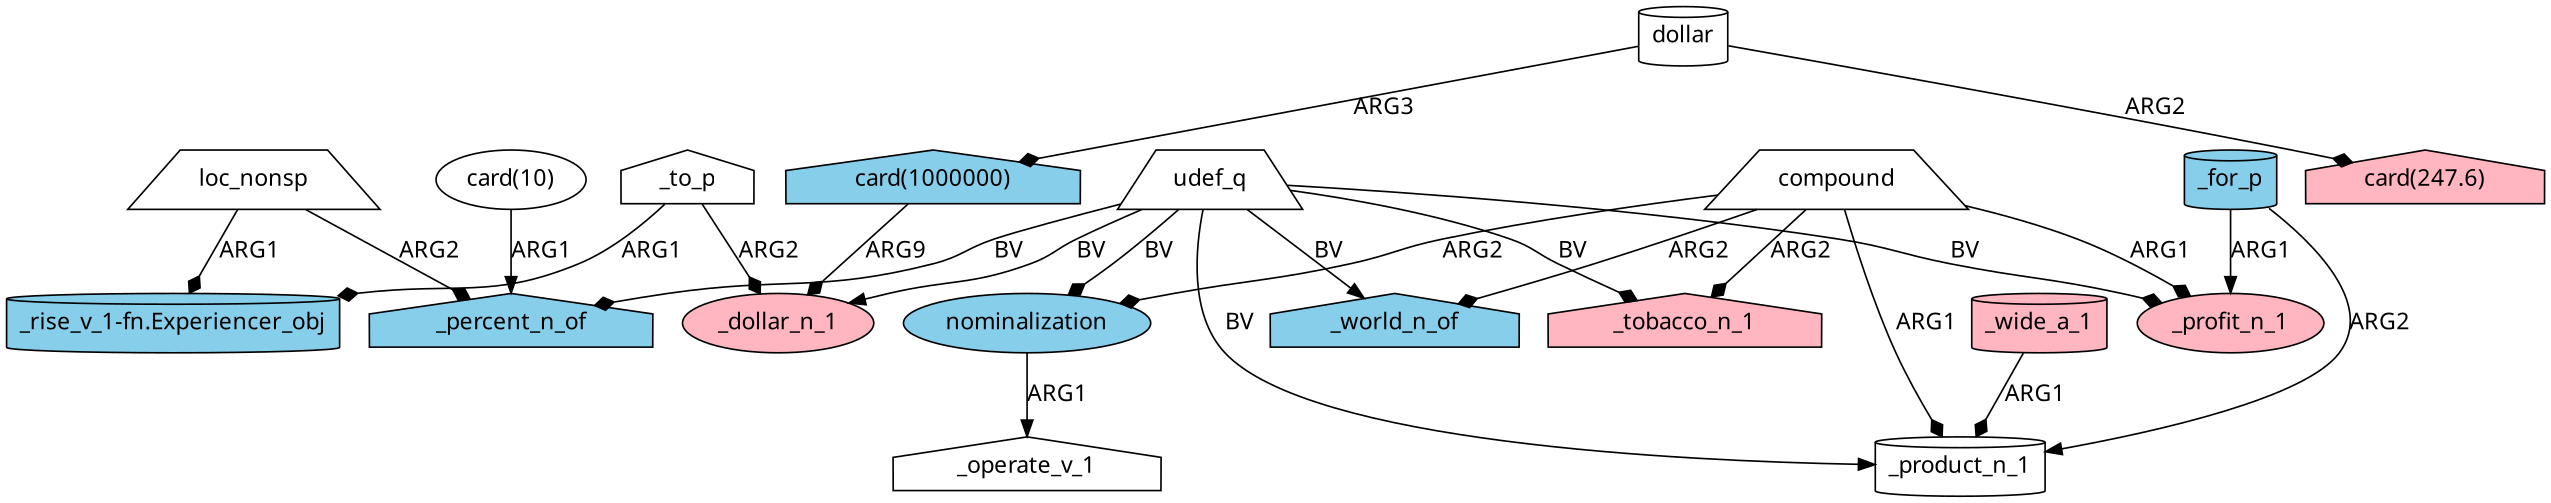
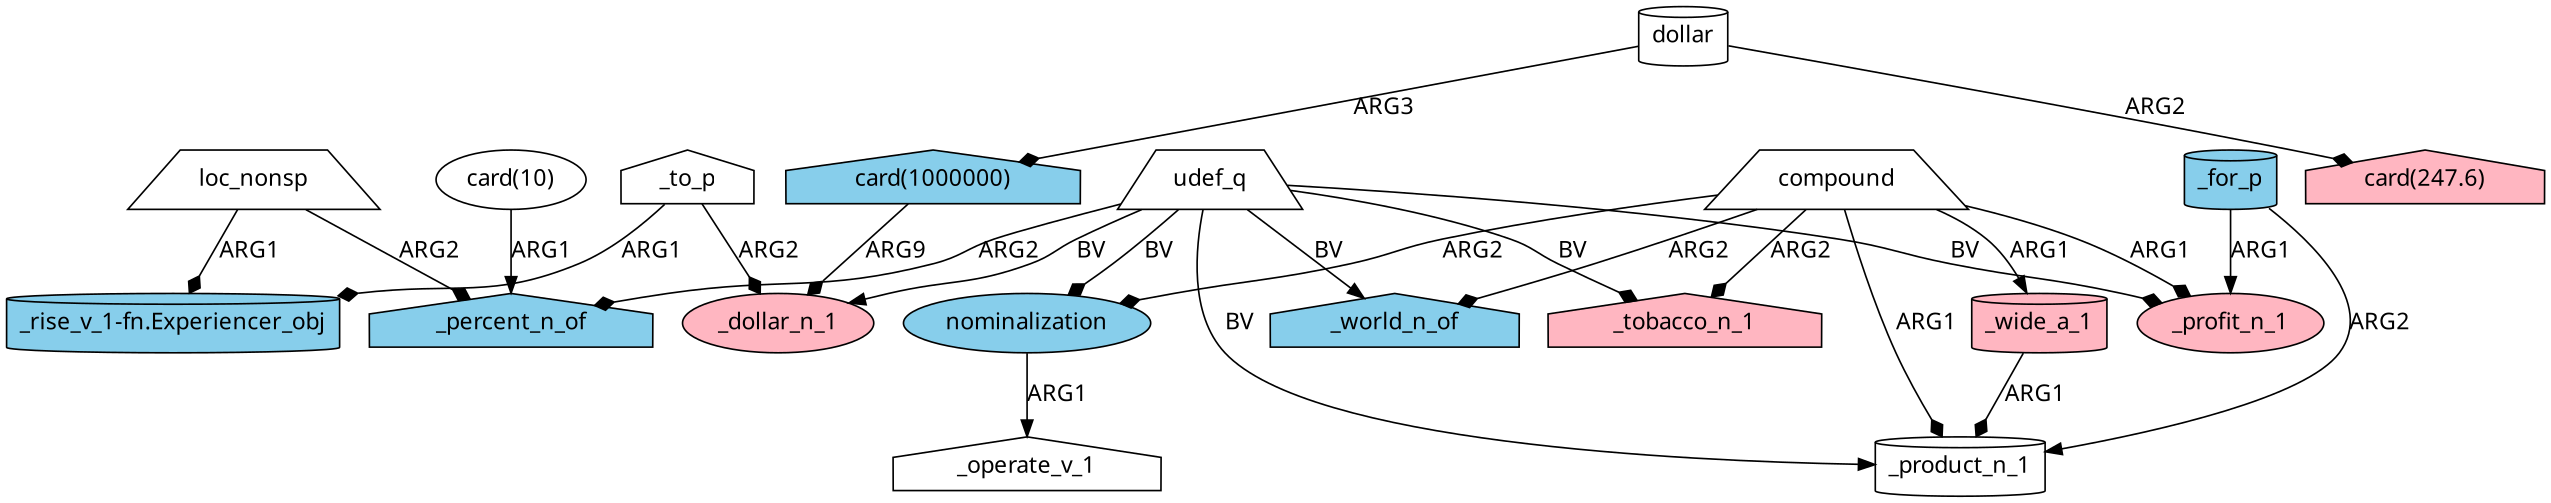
  digraph {
    fontname="Noto Sans"
    node [fillcolor=white fontname="Noto Sans" shape=house style=filled]
    edge [arrowhead=diamond fontname="Noto Sans"]
    loc_nonsp [shape=trapezium]
    "_rise_v_1-fn.Experiencer_obj" [fillcolor=skyblue shape=cylinder]
    _percent_n_of [fillcolor=skyblue]
    _profit_n_1 [fillcolor=lightpink shape=ellipse]
    udef_q [shape=trapezium]
    _world_n_of [fillcolor=skyblue]
    _tobacco_n_1 [fillcolor=lightpink]
    _product_n_1 [shape=cylinder]
    nominalization [fillcolor=skyblue shape=ellipse]
    _dollar_n_1 [fillcolor=lightpink shape=ellipse]
    _operate_v_1
    compound [shape=trapezium]
    _wide_a_1 [fillcolor=lightpink shape=cylinder]
    _for_p [fillcolor=skyblue shape=cylinder]
    n15 [label=dollar shape=cylinder]
    "card(1000000)" [fillcolor=skyblue]
    "card(247.6)" [fillcolor=lightpink]
    _to_p
    "card(10)" [shape=ellipse]
    loc_nonsp -> "_rise_v_1-fn.Experiencer_obj" [label=ARG1]
    loc_nonsp -> _percent_n_of [label=ARG2]
-   udef_q -> _percent_n_of [label=BV]
+   udef_q -> _percent_n_of [label=ARG2]
    udef_q -> _profit_n_1 [label=BV]
    udef_q -> _world_n_of [arrowhead=normal label=BV]
    udef_q -> _tobacco_n_1 [label=BV]
    udef_q -> _product_n_1 [arrowhead=normal label=BV]
    udef_q -> nominalization [label=BV]
    udef_q -> _dollar_n_1 [arrowhead=normal label=BV]
    nominalization -> _operate_v_1 [arrowhead=normal label=ARG1]
    compound -> _profit_n_1 [label=ARG1]
    compound -> _world_n_of [label=ARG2]
    compound -> _tobacco_n_1 [label=ARG2]
    compound -> _product_n_1 [label=ARG1]
    compound -> nominalization [label=ARG2]
+   compound -> _wide_a_1 [arrowhead=normal label=ARG1]
    _wide_a_1 -> _product_n_1 [label=ARG1]
    _for_p -> _profit_n_1 [arrowhead=normal label=ARG1]
    _for_p -> _product_n_1 [arrowhead=normal label=ARG2]
    n15 -> "card(1000000)" [label=ARG3]
    n15 -> "card(247.6)" [label=ARG2]
    "card(1000000)" -> _dollar_n_1 [label=ARG9]
    _to_p -> "_rise_v_1-fn.Experiencer_obj" [label=ARG1]
    _to_p -> _dollar_n_1 [label=ARG2]
    "card(10)" -> _percent_n_of [arrowhead=normal label=ARG1]
  }
